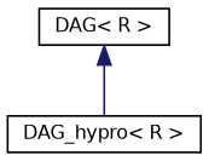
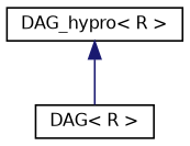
  digraph {
    rankdir=TB
    node [color=black fillcolor=white fontname=Helvetica fontsize=10 shape=record style=filled]
    n1 [height=0.2 label="DAG\< R \>" width=0.4]
    n2 [height=0.2 label="DAG_hypro\< R \>" width=0.4]
-   n1 -> n2 [color=midnightblue dir=back fontname=Helvetica fontsize=10 labelfontname=Helvetica labelfontsize=10 style=solid]
+   n2 -> n1 [color=midnightblue dir=back fontname=Helvetica fontsize=10 labelfontname=Helvetica labelfontsize=10 style=solid]
  }
